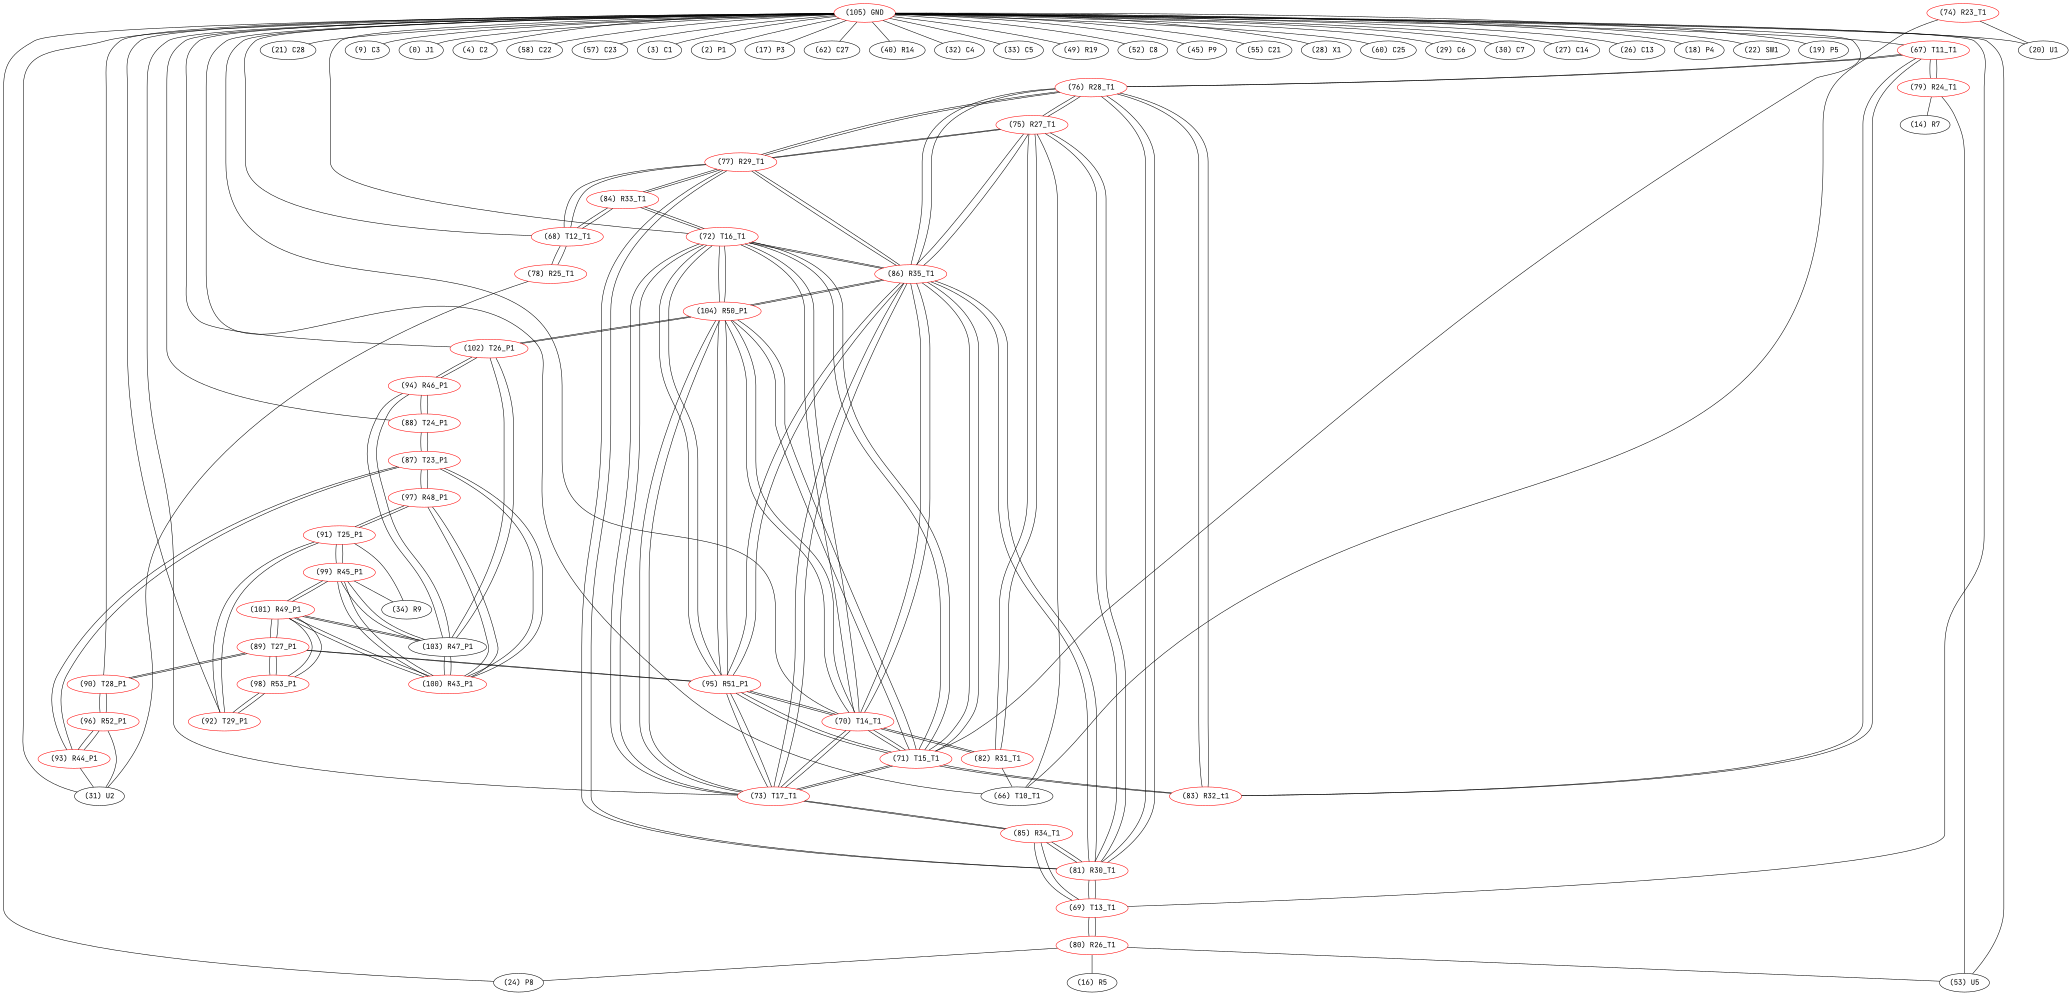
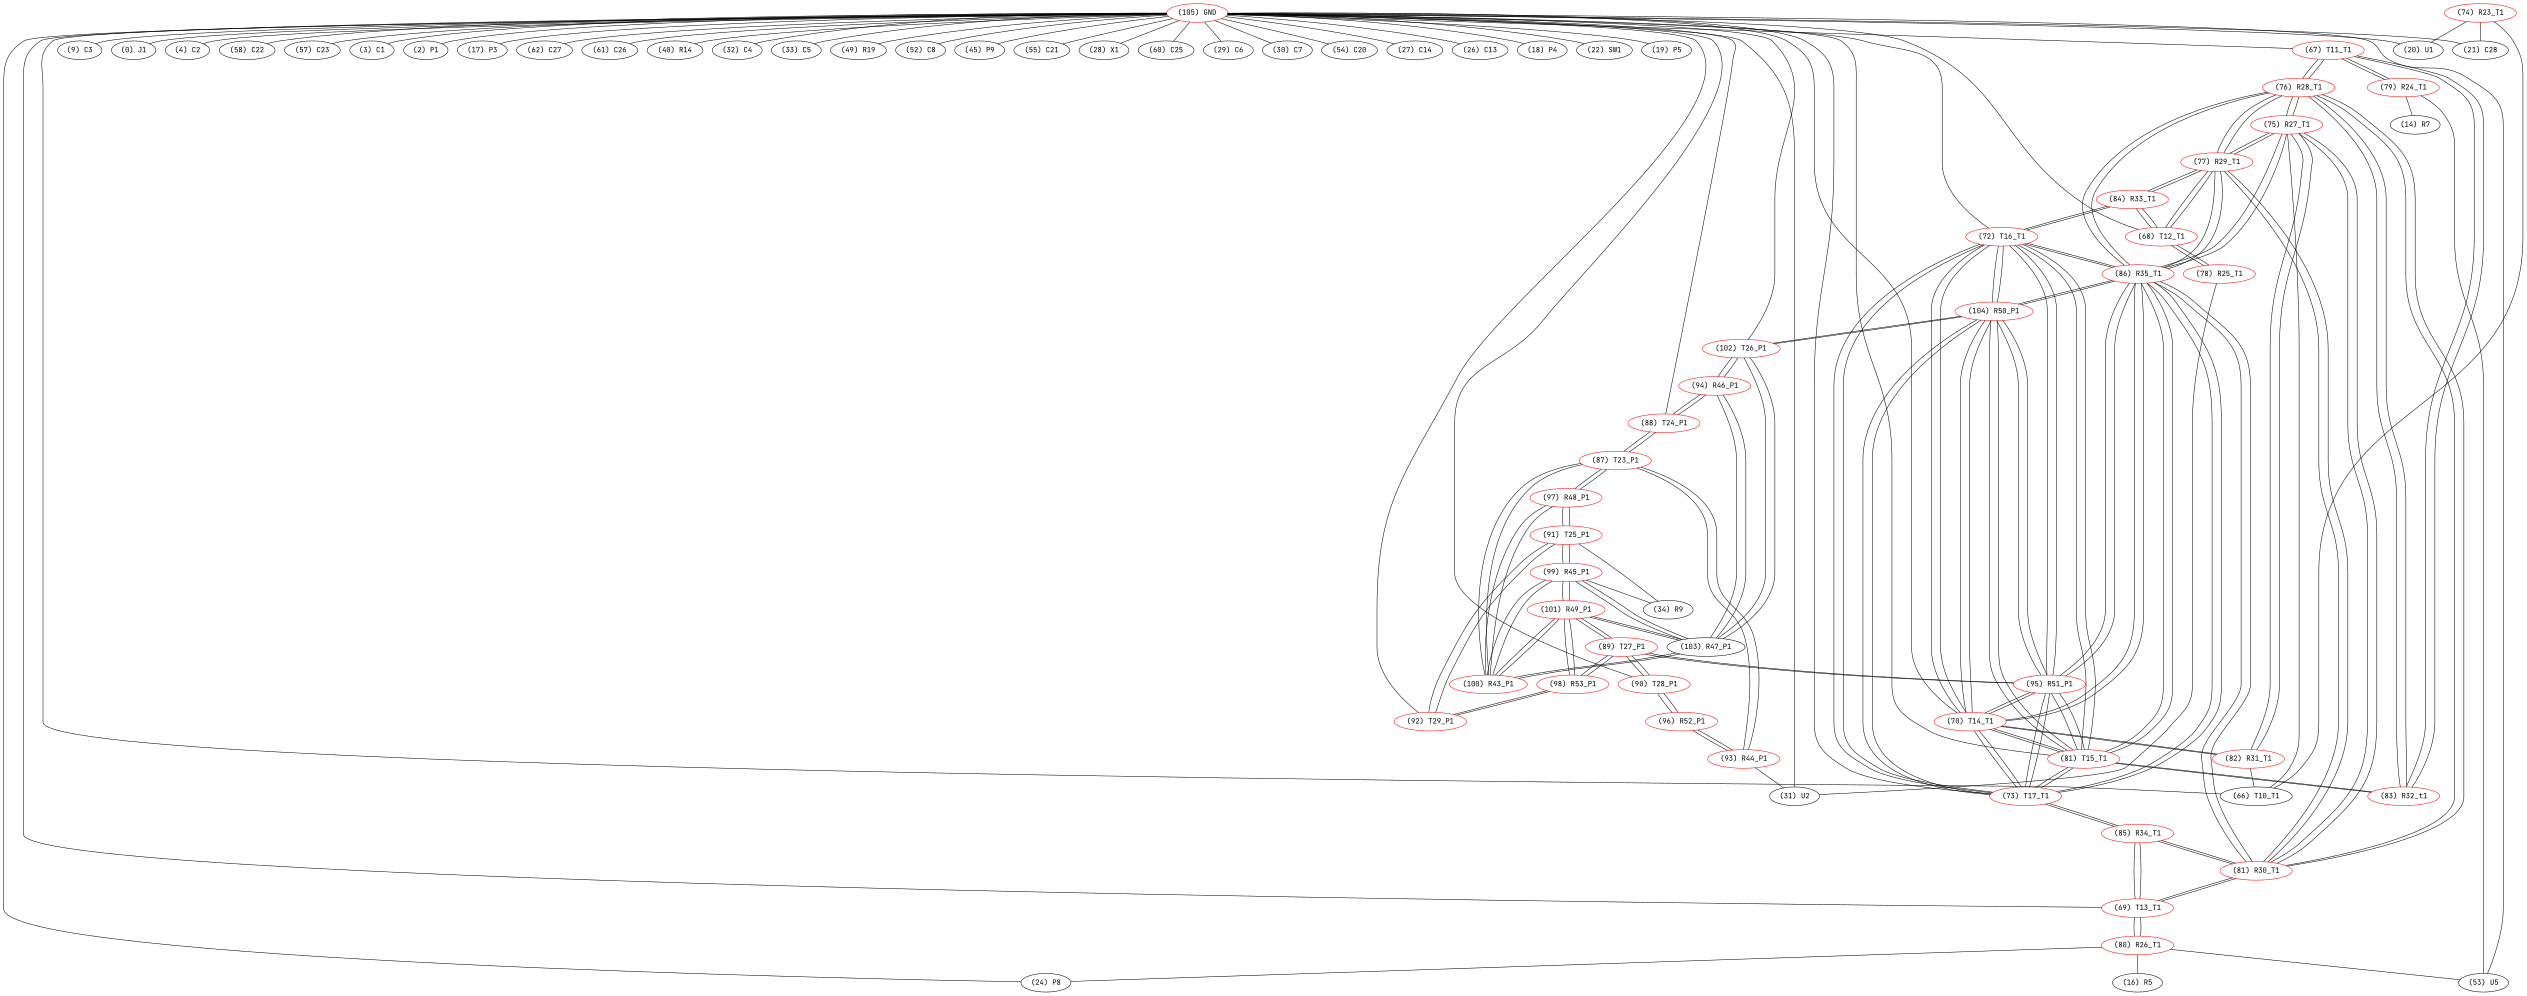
  graph {
    fontname="JetBrains Mono"
    node [color=red fontname="JetBrains Mono"]
    edge [fontname="JetBrains Mono"]
    n1 [label="(67) T11_T1"]
    n2 [label="(79) R24_T1"]
    n3 [label="(76) R28_T1"]
    n4 [label="(83) R32_t1"]
    n5 [label="(53) U5" color=""]
    n6 [label="(14) R7" color=""]
    n7 [label="(77) R29_T1"]
    n8 [label="(81) R30_T1"]
    n9 [label="(86) R35_T1"]
    n10 [label="(75) R27_T1"]
-   n11 [label="(71) T15_T1"]
+   n11 [label="(81) T15_T1"]
    n12 [label="(68) T12_T1"]
    n13 [label="(84) R33_T1"]
    n14 [label="(69) T13_T1"]
    n15 [label="(85) R34_T1"]
    n16 [label="(72) T16_T1"]
    n17 [label="(73) T17_T1"]
    n18 [label="(70) T14_T1"]
    n19 [label="(95) R51_P1"]
    n20 [label="(104) R50_P1"]
    n21 [label="(82) R31_T1"]
    n22 [label="(66) T10_T1" color=""]
    n23 [label="(78) R25_T1"]
    n24 [label="(31) U2" color=""]
    n25 [label="(80) R26_T1"]
    n26 [label="(16) R5" color=""]
    n27 [label="(24) P8" color=""]
    n28 [label="(89) T27_P1"]
    n29 [label="(102) T26_P1"]
    n30 [label="(101) R49_P1"]
    n31 [label="(90) T28_P1"]
    n32 [label="(98) R53_P1"]
    n33 [color=black label="(103) R47_P1"]
    n34 [label="(94) R46_P1"]
    n35 [label="(74) R23_T1"]
    n36 [label="(20) U1" color=""]
    n37 [label="(21) C28" color=""]
    n38 [label="(87) T23_P1"]
    n39 [label="(97) R48_P1"]
    n40 [label="(100) R43_P1"]
    n41 [label="(88) T24_P1"]
    n42 [label="(93) R44_P1"]
    n43 [label="(91) T25_P1"]
    n44 [label="(99) R45_P1"]
    n45 [label="(96) R52_P1"]
    n46 [label="(92) T29_P1"]
    n47 [label="(34) R9" color=""]
    n48 [label="(105) GND"]
    n49 [label="(9) C3" color=""]
    n50 [label="(0) J1" color=""]
    n51 [label="(4) C2" color=""]
    n52 [label="(58) C22" color=""]
    n53 [label="(57) C23" color=""]
    n54 [label="(3) C1" color=""]
    n55 [label="(2) P1" color=""]
    n56 [label="(17) P3" color=""]
    n57 [label="(62) C27" color=""]
+   n58 [label="(61) C26" color=""]
    n59 [label="(40) R14" color=""]
    n60 [label="(32) C4" color=""]
    n61 [label="(33) C5" color=""]
    n62 [label="(49) R19" color=""]
    n63 [label="(52) C8" color=""]
    n64 [label="(45) P9" color=""]
    n65 [label="(55) C21" color=""]
    n66 [label="(28) X1" color=""]
    n67 [label="(60) C25" color=""]
    n68 [label="(29) C6" color=""]
    n69 [label="(30) C7" color=""]
+   n70 [label="(54) C20" color=""]
    n71 [label="(27) C14" color=""]
    n72 [label="(26) C13" color=""]
    n73 [label="(18) P4" color=""]
    n74 [label="(22) SW1" color=""]
    n75 [label="(19) P5" color=""]
    n1 -- n2
    n1 -- n3
    n1 -- n4
    n2 -- n1
    n2 -- n5
    n2 -- n6
    n3 -- n1
    n3 -- n4
    n3 -- n7
    n3 -- n8
    n3 -- n9
    n3 -- n10
    n4 -- n1
    n4 -- n3
    n4 -- n11
    n7 -- n3
    n7 -- n8
    n7 -- n9
    n7 -- n10
    n7 -- n12
    n7 -- n13
    n8 -- n3
    n8 -- n7
    n8 -- n9
    n8 -- n10
    n8 -- n14
    n8 -- n15
    n9 -- n3
    n9 -- n7
    n9 -- n8
    n9 -- n10
    n9 -- n11
    n9 -- n16
    n9 -- n17
    n9 -- n18
    n9 -- n19
    n9 -- n20
    n10 -- n3
    n10 -- n7
    n10 -- n8
    n10 -- n9
    n10 -- n21
    n10 -- n22
    n11 -- n4
    n11 -- n9
    n11 -- n16
    n11 -- n17
    n11 -- n18
    n11 -- n19
    n11 -- n20
    n12 -- n7
    n12 -- n13
    n12 -- n23
    n13 -- n7
    n13 -- n12
    n13 -- n16
    n14 -- n8
    n14 -- n15
    n14 -- n25
    n15 -- n8
    n15 -- n14
    n15 -- n17
    n16 -- n9
    n16 -- n11
    n16 -- n13
    n16 -- n17
    n16 -- n18
    n16 -- n19
    n16 -- n20
    n17 -- n9
    n17 -- n11
    n17 -- n15
    n17 -- n16
    n17 -- n18
    n17 -- n19
    n17 -- n20
    n18 -- n9
    n18 -- n11
    n18 -- n16
    n18 -- n17
    n18 -- n19
    n18 -- n20
    n18 -- n21
    n19 -- n9
    n19 -- n11
    n19 -- n16
    n19 -- n17
    n19 -- n18
    n19 -- n20
    n19 -- n28
    n20 -- n9
    n20 -- n11
    n20 -- n16
    n20 -- n17
    n20 -- n18
    n20 -- n19
    n20 -- n29
    n21 -- n10
    n21 -- n18
    n21 -- n22
    n23 -- n12
    n23 -- n24
    n25 -- n5
    n25 -- n14
    n25 -- n26
    n25 -- n27
    n28 -- n19
    n28 -- n30
    n28 -- n31
    n28 -- n32
    n29 -- n20
    n29 -- n33
    n29 -- n34
    n30 -- n28
    n30 -- n32
    n30 -- n33
    n30 -- n40
    n30 -- n44
    n31 -- n28
    n31 -- n45
    n32 -- n28
    n32 -- n30
    n32 -- n46
    n33 -- n29
    n33 -- n30
    n33 -- n34
    n33 -- n40
    n33 -- n44
    n34 -- n29
    n34 -- n33
    n34 -- n41
    n35 -- n22
    n35 -- n36
+   n35 -- n37
    n38 -- n39
    n38 -- n40
    n38 -- n41
    n38 -- n42
    n39 -- n38
    n39 -- n40
    n39 -- n43
    n40 -- n30
    n40 -- n33
    n40 -- n38
    n40 -- n39
    n40 -- n44
    n41 -- n34
    n41 -- n38
    n42 -- n24
    n42 -- n38
    n42 -- n45
    n43 -- n39
    n43 -- n44
    n43 -- n46
    n43 -- n47
    n44 -- n30
    n44 -- n33
    n44 -- n40
    n44 -- n43
    n44 -- n47
-   n45 -- n24
    n45 -- n31
    n45 -- n42
    n46 -- n32
    n46 -- n43
    n48 -- n1
    n48 -- n5
    n48 -- n11
    n48 -- n12
    n48 -- n14
    n48 -- n16
    n48 -- n17
    n48 -- n18
    n48 -- n22
    n48 -- n24
    n48 -- n27
    n48 -- n29
    n48 -- n31
    n48 -- n36
    n48 -- n37
    n48 -- n41
    n48 -- n46
    n48 -- n49
    n48 -- n50
    n48 -- n51
    n48 -- n52
    n48 -- n53
    n48 -- n54
    n48 -- n55
    n48 -- n56
    n48 -- n57
+   n48 -- n58
    n48 -- n59
    n48 -- n60
    n48 -- n61
    n48 -- n62
    n48 -- n63
    n48 -- n64
    n48 -- n65
    n48 -- n66
    n48 -- n67
    n48 -- n68
    n48 -- n69
+   n48 -- n70
    n48 -- n71
    n48 -- n72
    n48 -- n73
    n48 -- n74
    n48 -- n75
  }
